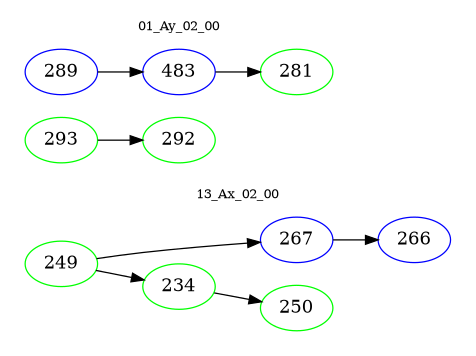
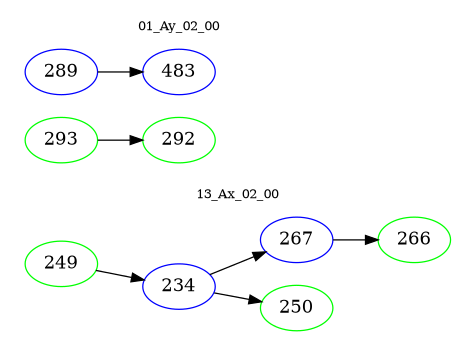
  digraph {
    rankdir=LR
    node [color=green]
    edge [color=black]
    n1 [label=249]
-   n2 [label=234]
+   n2 [color=blue label=234]
    n3 [color=blue label=267]
    n4 [label=250]
-   n5 [color=blue label=266]
+   n5 [label=266]
    n6 [color=blue label=289]
    n7 [color=blue label=483]
    n8 [label=293]
-   n9 [label=281]
    n10 [label=292]
    subgraph cluster_1 {
      color=white
      fontsize=10
      label="13_Ax_02_00"
      n1
      n2
      n3
      n4
      n5
    }
    subgraph cluster_2 {
      color=white
      fontsize=10
      label="01_Ay_02_00"
      n6
      n7
      n8
-     n9
      n10
    }
    n1 -> n2
-   n1 -> n3
+   n2 -> n3
    n2 -> n4
    n3 -> n5
    n6 -> n7
-   n7 -> n9
    n8 -> n10
  }
